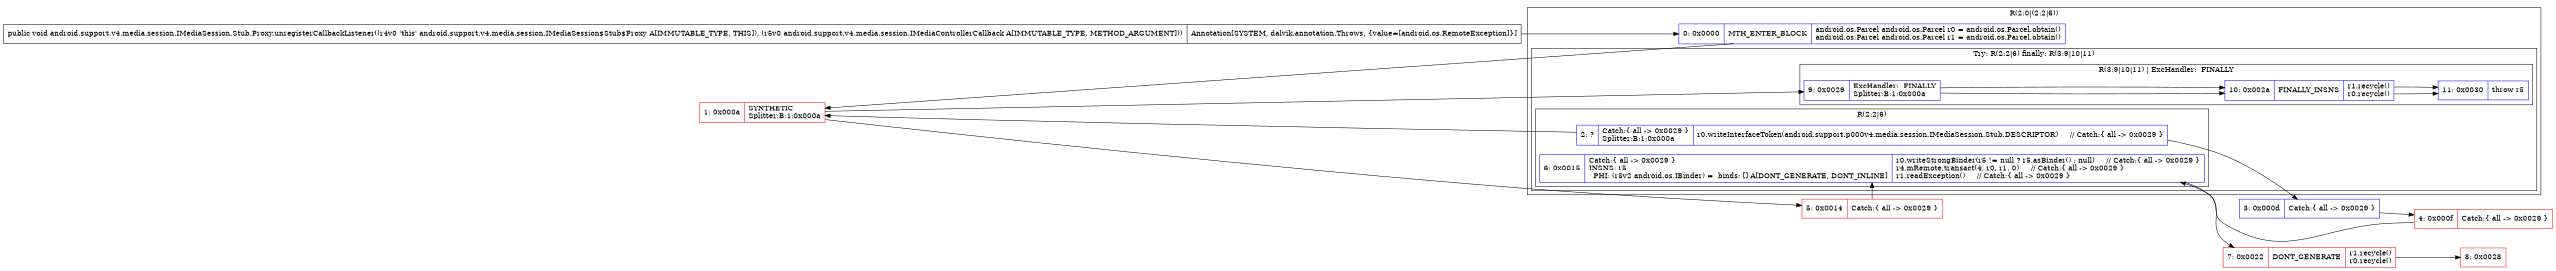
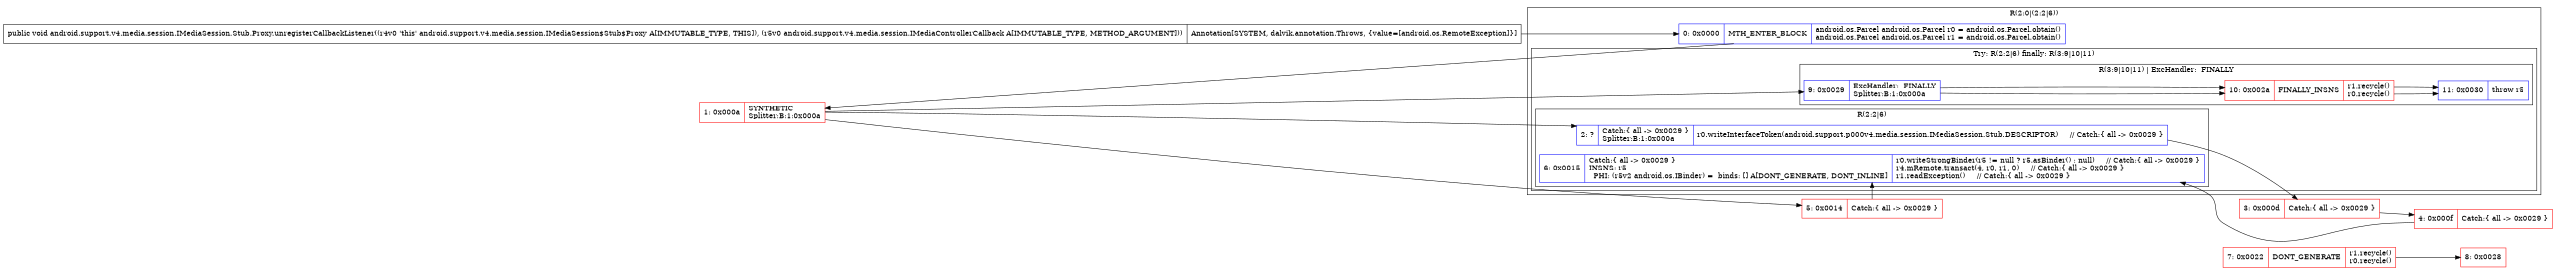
  digraph {
    rankdir=LR
    node [color=blue shape=record]
    n1 [label="{2\:\ ?|Catch:\{ all \-\> 0x0029 \}\lSplitter:B:1:0x000a\l|r0.writeInterfaceToken(android.support.p000v4.media.session.IMediaSession.Stub.DESCRIPTOR)     \/\/ Catch:\{ all \-\> 0x0029 \}\l}"]
    n2 [label="{6\:\ 0x0015|Catch:\{ all \-\> 0x0029 \}\lINSNS: r5 \l  PHI: (r5v2 android.os.IBinder) =  binds: [] A[DONT_GENERATE, DONT_INLINE]\l|r0.writeStrongBinder(r5 != null ? r5.asBinder() : null)     \/\/ Catch:\{ all \-\> 0x0029 \}\lr4.mRemote.transact(4, r0, r1, 0)     \/\/ Catch:\{ all \-\> 0x0029 \}\lr1.readException()     \/\/ Catch:\{ all \-\> 0x0029 \}\l}"]
    n3 [label="{9\:\ 0x0029|ExcHandler:  FINALLY\lSplitter:B:1:0x000a\l}"]
-   n4 [label="{10\:\ 0x002a|FINALLY_INSNS\l|r1.recycle()\lr0.recycle()\l}"]
+   n4 [color=red label="{10\:\ 0x002a|FINALLY_INSNS\l|r1.recycle()\lr0.recycle()\l}"]
    n5 [label="{11\:\ 0x0030|throw r5\l}"]
    n6 [label="{0\:\ 0x0000|MTH_ENTER_BLOCK\l|android.os.Parcel android.os.Parcel r0 = android.os.Parcel.obtain()\landroid.os.Parcel android.os.Parcel r1 = android.os.Parcel.obtain()\l}"]
-   n7 [label="{3\:\ 0x000d|Catch:\{ all \-\> 0x0029 \}\l}"]
+   n7 [color=red label="{3\:\ 0x000d|Catch:\{ all \-\> 0x0029 \}\l}"]
    n8 [color=red label="{7\:\ 0x0022|DONT_GENERATE\l|r1.recycle()\lr0.recycle()\l}"]
    n9 [color=red label="{1\:\ 0x000a|SYNTHETIC\lSplitter:B:1:0x000a\l}"]
    n10 [color=red label="{5\:\ 0x0014|Catch:\{ all \-\> 0x0029 \}\l}"]
    n11 [color=red label="{4\:\ 0x000f|Catch:\{ all \-\> 0x0029 \}\l}"]
    n12 [color=red label="{8\:\ 0x0028}"]
    n13 [label="{public void android.support.v4.media.session.IMediaSession.Stub.Proxy.unregisterCallbackListener((r4v0 'this' android.support.v4.media.session.IMediaSession$Stub$Proxy A[IMMUTABLE_TYPE, THIS]), (r5v0 android.support.v4.media.session.IMediaControllerCallback A[IMMUTABLE_TYPE, METHOD_ARGUMENT]))  | Annotation[SYSTEM, dalvik.annotation.Throws, \{value=[android.os.RemoteException]\}]\l}" color=""]
    subgraph cluster_1 {
      label="R(2:0|(2:2|6))"
      n6
      subgraph cluster_2 {
        label="Try: R(2:2|6) finally: R(3:9|10|11)"
        subgraph cluster_3 {
          label="R(2:2|6)"
          n1
          n2
        }
        subgraph cluster_4 {
          label="R(3:9|10|11) | ExcHandler:  FINALLY\l"
          n3
          n4
          n5
        }
      }
    }
    subgraph cluster_5 {
      label="R(3:9|10|11) | ExcHandler:  FINALLY\l"
    }
    n1 -> n7
-   n2 -> n8
    n3 -> n4
    n3 -> n4
    n4 -> n5
    n4 -> n5
    n6 -> n9
    n7 -> n11
    n8 -> n12
-   n1 -> n9
+   n9 -> n1
    n9 -> n3
    n9 -> n10
    n10 -> n2
    n11 -> n2
    n13 -> n6
  }
